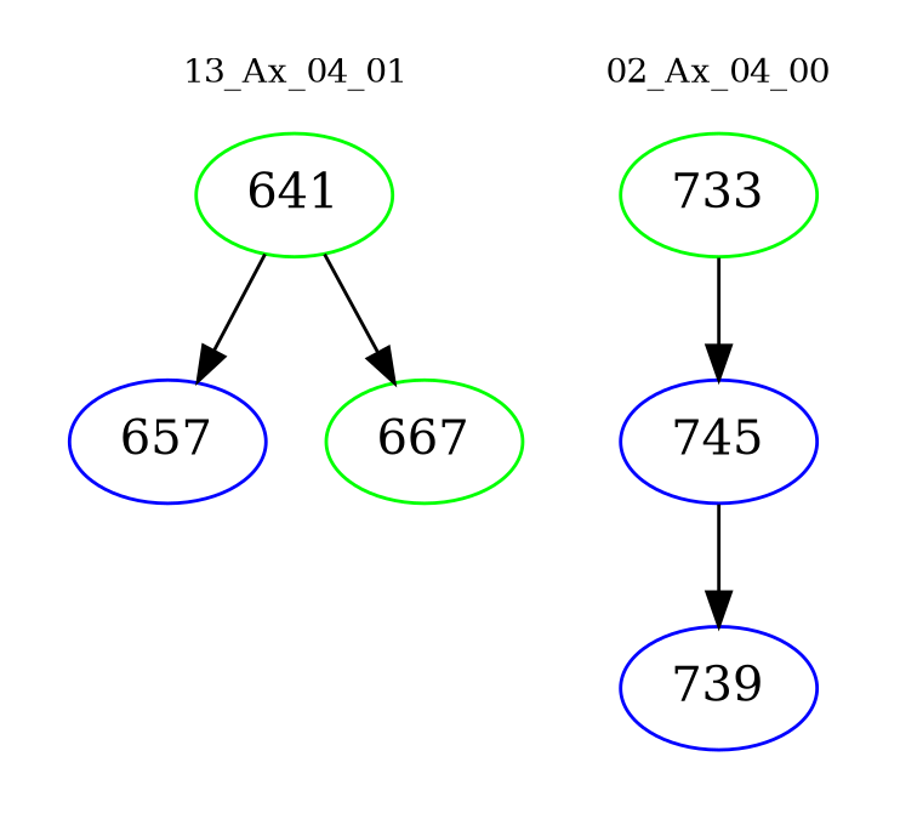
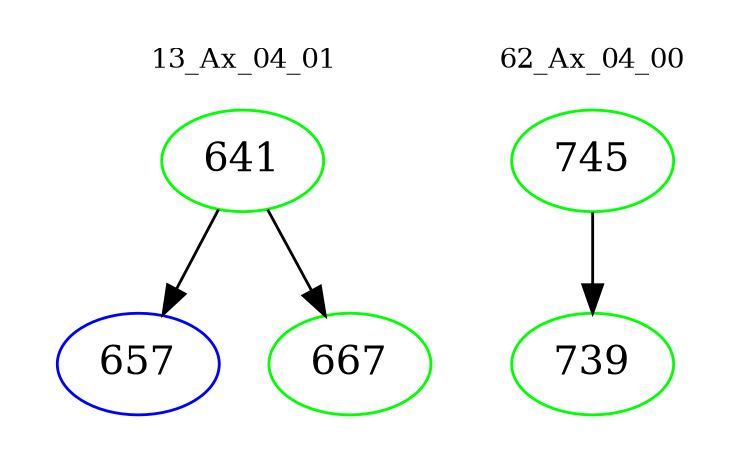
  digraph {
    node [color=green]
    edge [color=black]
    n1 [label=641]
    n2 [color=blue label=657]
    n3 [label=667]
-   n4 [label=733]
-   n5 [color=blue label=739]
-   n6 [color=blue label=745]
+   n5 [label=739]
+   n6 [label=745]
    subgraph cluster_1 {
      color=white
      fontsize=10
      label="13_Ax_04_01"
      n1
      n2
      n3
    }
    subgraph cluster_2 {
      color=white
      fontsize=10
-     label="02_Ax_04_00"
-     n4
+     label="62_Ax_04_00"
      n5
      n6
    }
    n1 -> n2
    n1 -> n3
-   n4 -> n6
    n6 -> n5
  }
